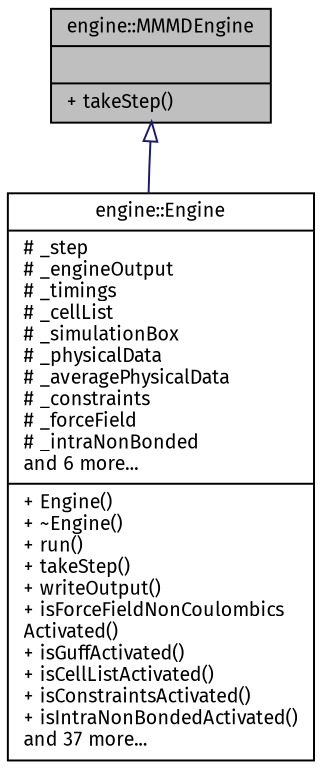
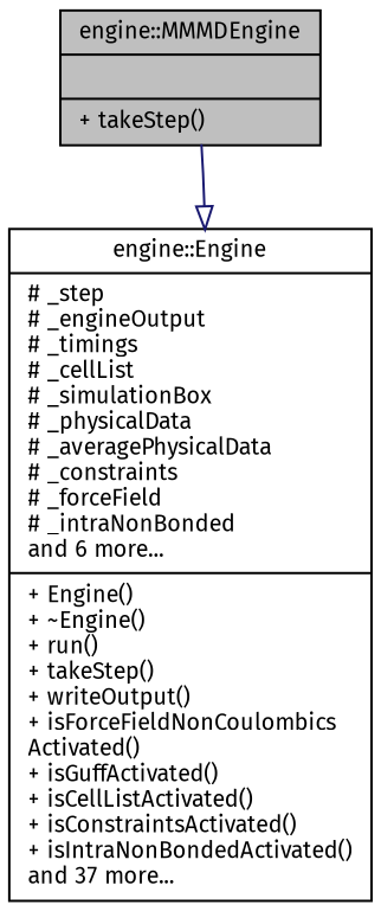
  digraph {
    fontname="Fira Sans"
    node [color=black fontname="Fira Sans" fontsize=10 shape=record style=filled]
    n1 [fillcolor=grey75 fontcolor=black height=0.2 label="{engine::MMMDEngine\n||+ takeStep()\l}" width=0.4]
    n2 [fillcolor=white height=0.2 label="{engine::Engine\n|# _step\l# _engineOutput\l# _timings\l# _cellList\l# _simulationBox\l# _physicalData\l# _averagePhysicalData\l# _constraints\l# _forceField\l# _intraNonBonded\land 6 more...\l|+ Engine()\l+ ~Engine()\l+ run()\l+ takeStep()\l+ writeOutput()\l+ isForceFieldNonCoulombics\lActivated()\l+ isGuffActivated()\l+ isCellListActivated()\l+ isConstraintsActivated()\l+ isIntraNonBondedActivated()\land 37 more...\l}" width=0.4]
-   n1 -> n2 [arrowtail=onormal color=midnightblue dir=back fontname="Fira Sans" fontsize=10 labelfontname=Helvetica labelfontsize=10 style=solid]
+   n2 -> n1 [arrowtail=onormal color=midnightblue dir=back fontname="Fira Sans" fontsize=10 labelfontname=Helvetica labelfontsize=10 style=solid]
  }
